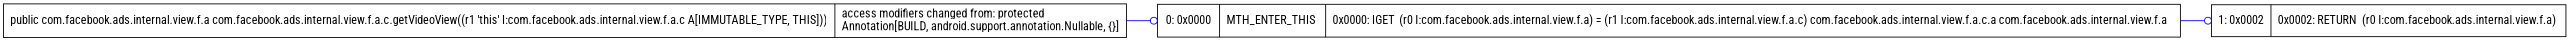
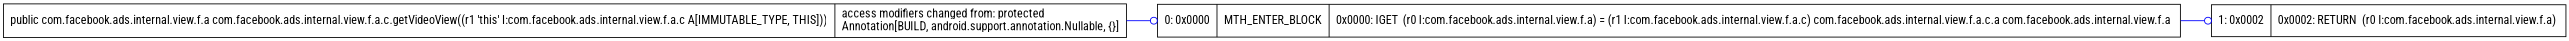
  digraph {
    rankdir=LR
    fontname="Roboto Condensed"
    node [shape=record fontname="Roboto Condensed"]
    edge [color=blue arrowhead=odot fontname="Roboto Condensed"]
-   n1 [label="{0\:\ 0x0000|MTH_ENTER_THIS\l|0x0000: IGET  (r0 I:com.facebook.ads.internal.view.f.a) = (r1 I:com.facebook.ads.internal.view.f.a.c) com.facebook.ads.internal.view.f.a.c.a com.facebook.ads.internal.view.f.a \l}"]
+   n1 [label="{0\:\ 0x0000|MTH_ENTER_BLOCK\l|0x0000: IGET  (r0 I:com.facebook.ads.internal.view.f.a) = (r1 I:com.facebook.ads.internal.view.f.a.c) com.facebook.ads.internal.view.f.a.c.a com.facebook.ads.internal.view.f.a \l}"]
    n2 [label="{1\:\ 0x0002|0x0002: RETURN  (r0 I:com.facebook.ads.internal.view.f.a) \l}"]
    n3 [label="{public com.facebook.ads.internal.view.f.a com.facebook.ads.internal.view.f.a.c.getVideoView((r1 'this' I:com.facebook.ads.internal.view.f.a.c A[IMMUTABLE_TYPE, THIS]))  | access modifiers changed from: protected\lAnnotation[BUILD, android.support.annotation.Nullable, \{\}]\l}"]
    n1 -> n2
    n3 -> n1
  }
